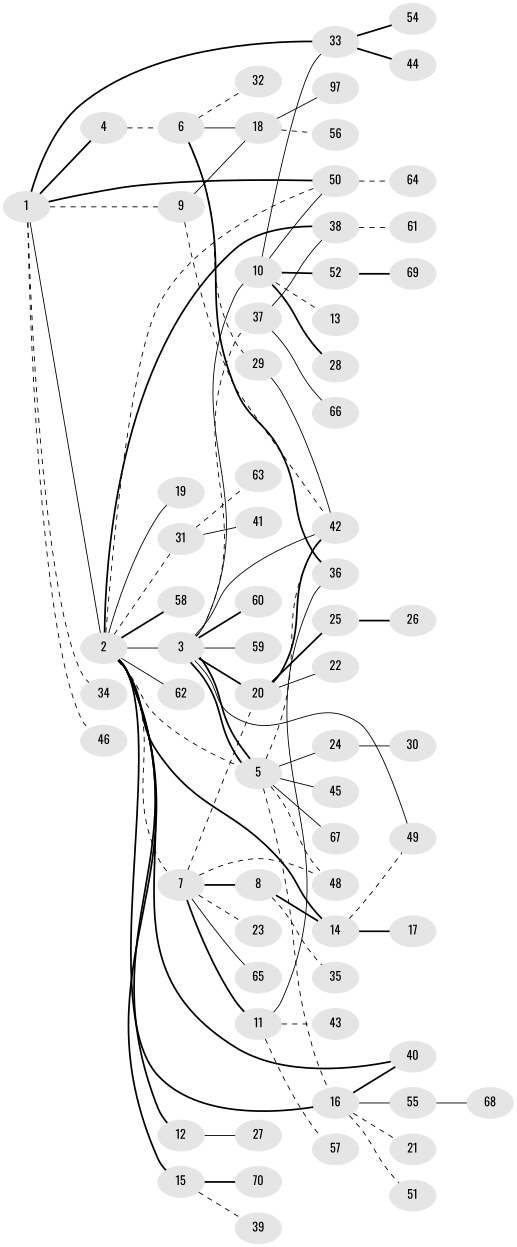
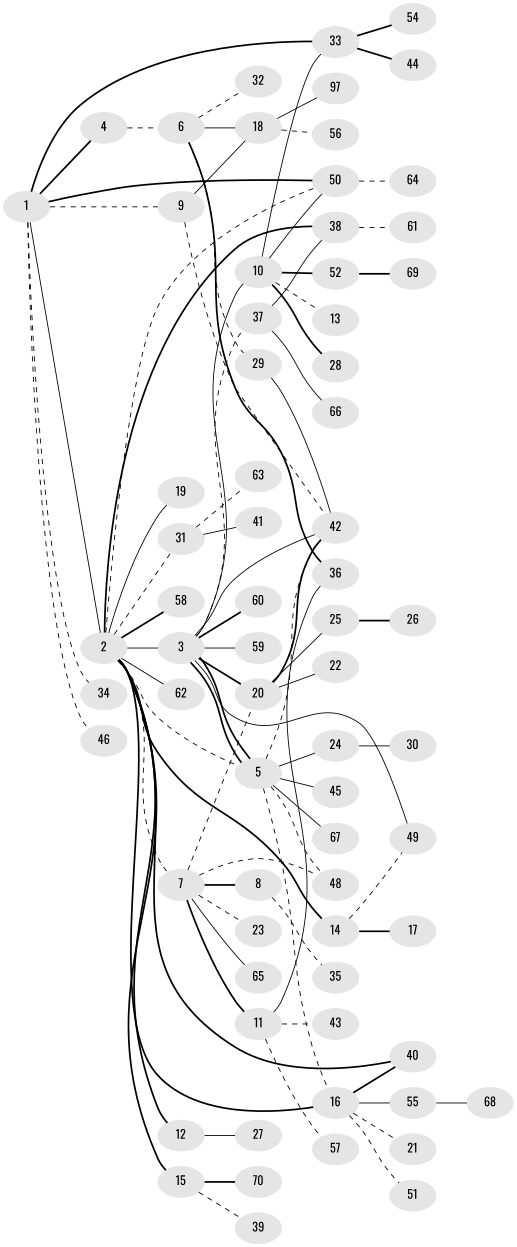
  graph {
    fontname=Oswald
    rankdir=LR
    node [color=gray90 fontname=Oswald style=filled]
    edge [fontname=Oswald style=dashed]
    1
    2
    4
    9
    33
    34
    46
    50
    3
    5
    7
    12
    14
    15
    16
    19
    31
    38
    40
    58
    62
    6
    42
    18
    44
    54
    64
    10
    20
    37
    49
    59
    60
    24
    45
    48
    67
    8
    11
    23
    65
    27
    17
    39
    70
    21
    51
    55
    41
    63
    61
    52
    69
    13
    28
    22
    25
    66
    29
    32
    36
    30
    n63 [label=97]
    56
    35
    43
    57
    68
    26
    1 -- 2 [style=solid]
    1 -- 4 [style=bold]
    1 -- 9
    1 -- 33 [style=bold]
    1 -- 34
    1 -- 46
    1 -- 50 [style=bold]
    2 -- 50
    2 -- 3 [style=solid]
    2 -- 5
    2 -- 7
    2 -- 12 [style=bold]
    2 -- 14 [style=bold]
    2 -- 15 [style=bold]
    2 -- 16 [style=bold]
    2 -- 19 [style=solid]
    2 -- 31
    2 -- 38 [style=bold]
    2 -- 40 [style=bold]
    2 -- 58 [style=bold]
    2 -- 62 [style=solid]
    4 -- 6
    9 -- 42
    9 -- 18 [style=solid]
    33 -- 44 [style=bold]
    33 -- 54 [style=bold]
    50 -- 64
    3 -- 5 [style=bold]
    3 -- 5 [style=bold]
    3 -- 42 [style=solid]
    3 -- 10 [style=solid]
    3 -- 20 [style=bold]
    3 -- 37
    3 -- 49 [style=solid]
    3 -- 59 [style=solid]
    3 -- 60 [style=bold]
    5 -- 16
    5 -- 42
    5 -- 24 [style=solid]
    5 -- 45 [style=solid]
    5 -- 48
    5 -- 67 [style=solid]
    7 -- 20
    7 -- 48
    7 -- 8 [style=bold]
    7 -- 11 [style=bold]
    7 -- 23
    7 -- 65 [style=solid]
    12 -- 27 [style=solid]
    14 -- 49
    14 -- 17 [style=bold]
    15 -- 39
    15 -- 70 [style=bold]
    16 -- 40 [style=bold]
    16 -- 21
    16 -- 51
    16 -- 55 [style=solid]
    31 -- 41 [style=solid]
    31 -- 63
    38 -- 61
    6 -- 18 [style=solid]
    6 -- 29
    6 -- 32
    6 -- 36 [style=bold]
    18 -- n63 [style=solid]
    18 -- 56
    10 -- 33 [style=solid]
    10 -- 50 [style=solid]
    10 -- 52 [style=bold]
    10 -- 13
    10 -- 28 [style=bold]
    20 -- 42 [style=bold]
    20 -- 22 [style=solid]
-   20 -- 25 [style=bold]
+   20 -- 25 [style=solid]
    37 -- 38 [style=solid]
    37 -- 66 [style=solid]
    24 -- 30 [style=solid]
-   8 -- 14 [style=bold]
    8 -- 35
    11 -- 36 [style=solid]
    11 -- 43
    11 -- 57
    55 -- 68 [style=solid]
    52 -- 69 [style=bold]
    25 -- 26 [style=bold]
    29 -- 42 [style=solid]
  }
